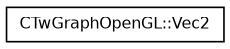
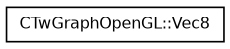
  digraph {
    rankdir=LR
-   n1 [color=black fillcolor=white fontname=Helvetica fontsize=10 height=0.2 label="CTwGraphOpenGL::Vec2" shape=record style=filled width=0.4]
+   n1 [color=black fillcolor=white fontname=Helvetica fontsize=10 height=0.2 label="CTwGraphOpenGL::Vec8" shape=record style=filled width=0.4]
  }
